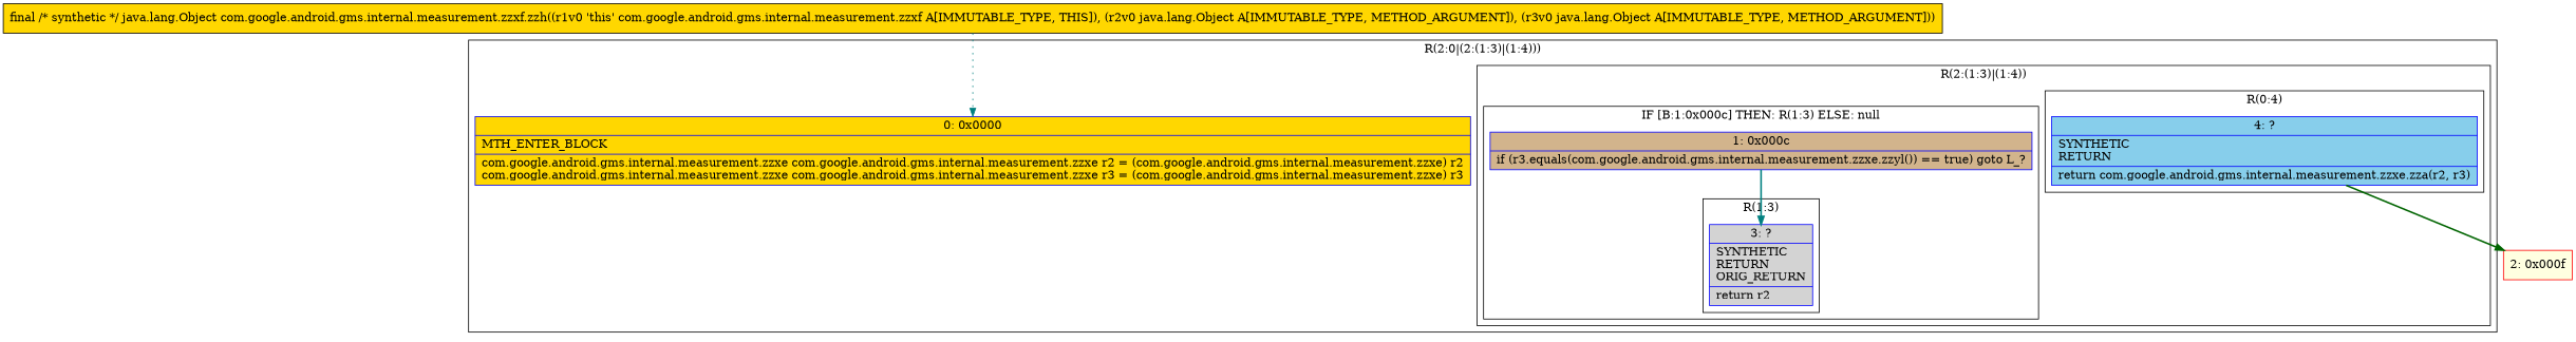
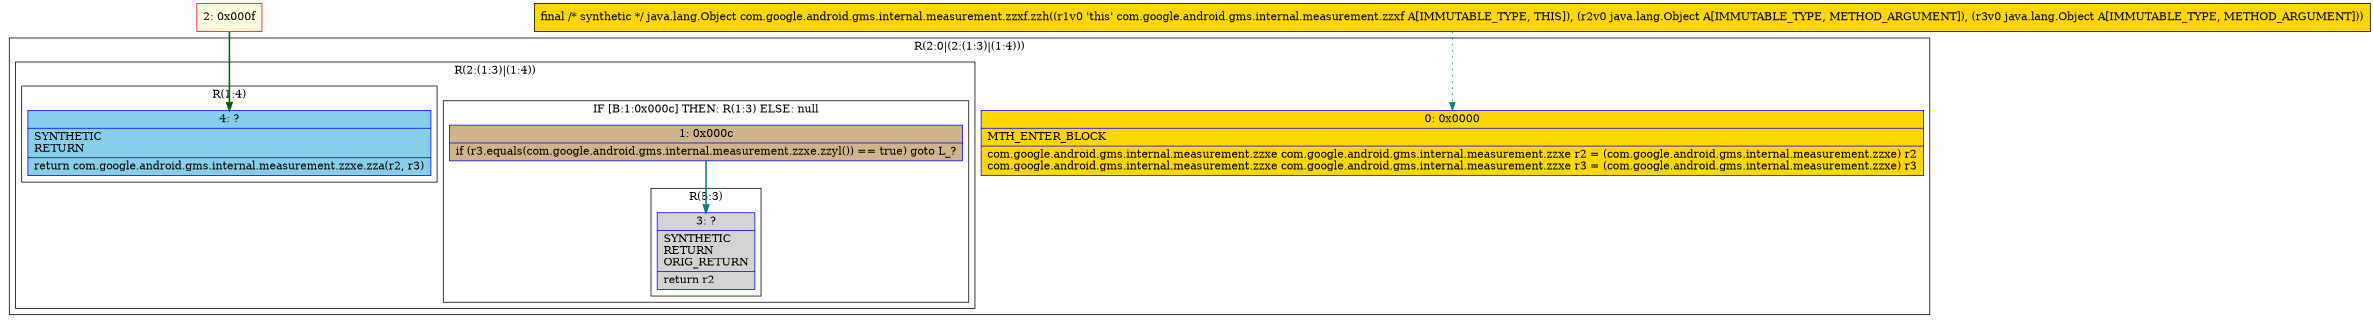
  digraph {
    node [color=blue fillcolor=gold shape=record style=filled]
    edge [color=teal style=bold]
    n1 [fillcolor=lightgrey label="{3\:\ ?|SYNTHETIC\lRETURN\lORIG_RETURN\l|return r2\l}"]
    n2 [fillcolor=tan label="{1\:\ 0x000c|if (r3.equals(com.google.android.gms.internal.measurement.zzxe.zzyl()) == true) goto L_?\l}"]
    n3 [fillcolor=skyblue label="{4\:\ ?|SYNTHETIC\lRETURN\l|return com.google.android.gms.internal.measurement.zzxe.zza(r2, r3)\l}"]
    n4 [label="{0\:\ 0x0000|MTH_ENTER_BLOCK\l|com.google.android.gms.internal.measurement.zzxe com.google.android.gms.internal.measurement.zzxe r2 = (com.google.android.gms.internal.measurement.zzxe) r2\lcom.google.android.gms.internal.measurement.zzxe com.google.android.gms.internal.measurement.zzxe r3 = (com.google.android.gms.internal.measurement.zzxe) r3\l}"]
    n5 [color=red fillcolor=lightyellow label="{2\:\ 0x000f}"]
    n6 [label="{final \/* synthetic *\/ java.lang.Object com.google.android.gms.internal.measurement.zzxf.zzh((r1v0 'this' com.google.android.gms.internal.measurement.zzxf A[IMMUTABLE_TYPE, THIS]), (r2v0 java.lang.Object A[IMMUTABLE_TYPE, METHOD_ARGUMENT]), (r3v0 java.lang.Object A[IMMUTABLE_TYPE, METHOD_ARGUMENT])) }" color=""]
    subgraph cluster_1 {
      label="R(2:0|(2:(1:3)|(1:4)))"
      n4
      subgraph cluster_2 {
        label="R(2:(1:3)|(1:4))"
        subgraph cluster_3 {
          label="IF [B:1:0x000c] THEN: R(1:3) ELSE: null"
          n2
          subgraph cluster_4 {
-           label="R(1:3)"
+           label="R(5:3)"
            n1
          }
        }
        subgraph cluster_5 {
-         label="R(0:4)"
+         label="R(1:4)"
          n3
        }
      }
    }
    n2 -> n1
-   n3 -> n5 [color=darkgreen]
+   n5 -> n3 [color=darkgreen]
    n6 -> n4 [style=dotted]
  }
